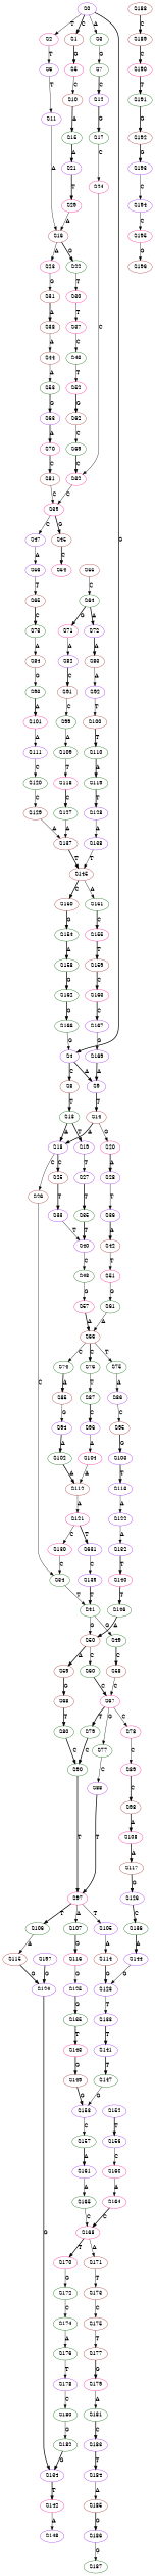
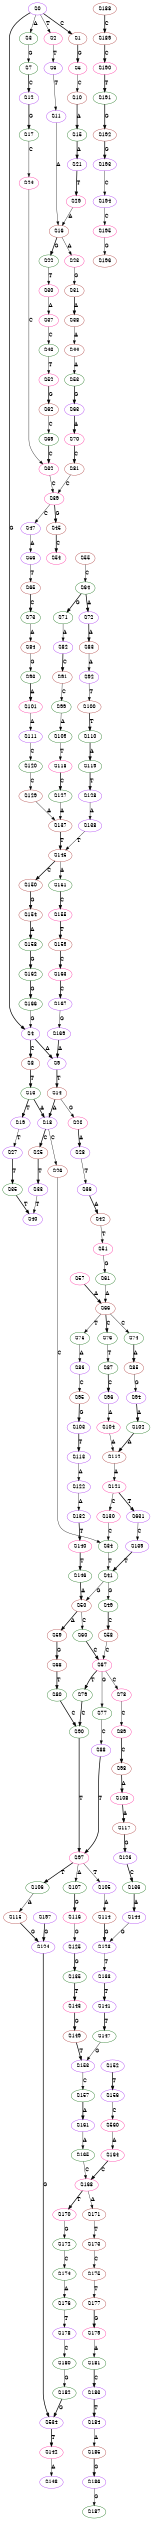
  strict digraph {
    node [color=purple]
    edge [style=bold]
    S1 [color=brown]
    S0
    S2 [color=deeppink]
    S3 [color=darkgreen]
    S4
    S5 [color=deeppink]
    S6
    S7 [color=darkgreen]
    S8 [color=brown]
    S9
    S10 [color=brown]
    S11
    S12
    S13 [color=darkgreen]
    S14 [color=brown]
    S15 [color=darkgreen]
    S16 [color=brown]
    S17 [color=darkgreen]
    S18
    S19
    S20 [color=deeppink]
    S21
    S22 [color=darkgreen]
    S23 [color=deeppink]
    S24 [color=deeppink]
    S25 [color=brown]
    S26 [color=brown]
    S27
    S28
    S29 [color=deeppink]
    S30 [color=deeppink]
    S31 [color=brown]
    S32 [color=deeppink]
    S33
    S34 [color=darkgreen]
    S35 [color=darkgreen]
    S36
    S37 [color=deeppink]
    S38 [color=brown]
    S39 [color=deeppink]
    S40
    S41 [color=darkgreen]
    S42 [color=brown]
    S43 [color=darkgreen]
    S44 [color=brown]
    S45 [color=brown]
    S47
-   S48 [color=darkgreen]
    S49 [color=darkgreen]
    S50 [color=brown]
    S51 [color=deeppink]
    S52 [color=deeppink]
    S53 [color=darkgreen]
    S54 [color=deeppink]
    S56
    S57 [color=deeppink]
    S58 [color=brown]
    S59 [color=brown]
    S60 [color=darkgreen]
    S61 [color=darkgreen]
    S62 [color=brown]
    S63
    S55 [color=brown]
    S64 [color=darkgreen]
    S65 [color=brown]
    S66 [color=brown]
    S67 [color=deeppink]
    S68 [color=brown]
    S69 [color=darkgreen]
    S70 [color=deeppink]
-   S71 [color=deeppink]
+   S71 [color=darkgreen]
    S72
    S73 [color=darkgreen]
    S74 [color=darkgreen]
    S75 [color=darkgreen]
    S76 [color=darkgreen]
    S77 [color=darkgreen]
    S78 [color=deeppink]
    S79 [color=darkgreen]
    S80 [color=darkgreen]
    S81 [color=brown]
    S82
    S83 [color=brown]
    S84 [color=brown]
    S85 [color=brown]
    S86
    S87 [color=darkgreen]
    S88
    S89 [color=deeppink]
    S90 [color=darkgreen]
    S91 [color=brown]
    S92
    S93 [color=darkgreen]
    S94
    S95 [color=brown]
    S96
    S97 [color=deeppink]
    S98 [color=brown]
    S99 [color=darkgreen]
    S100 [color=brown]
    S101 [color=deeppink]
    S102 [color=darkgreen]
    S103
    S104 [color=deeppink]
    S105
    S106 [color=darkgreen]
    S107 [color=darkgreen]
    S108 [color=deeppink]
    S109 [color=darkgreen]
    S110 [color=darkgreen]
    S111
    S112 [color=brown]
    S113
    S114 [color=brown]
    S115 [color=brown]
    S116 [color=deeppink]
    S117 [color=brown]
    S118 [color=deeppink]
    S119 [color=darkgreen]
    S120 [color=darkgreen]
    S121 [color=deeppink]
    S122
    S123
    S124
    S125
    S126
    S127 [color=darkgreen]
    S128
    S129 [color=brown]
    S130 [color=deeppink]
    n131 [label=S631]
    S132
    S133
-   S134
+   S134 [label=S534]
    S135 [color=darkgreen]
    S136 [color=darkgreen]
    S137 [color=brown]
    S138
    S139
    S140 [color=deeppink]
    S141
    S142 [color=deeppink]
    S143 [color=deeppink]
    S144
    S145 [color=brown]
    S146 [color=darkgreen]
    S147 [color=darkgreen]
    S148
    S149 [color=brown]
    S150 [color=brown]
    S151 [color=darkgreen]
    S153
-   S154 [color=darkgreen]
+   S154 [color=brown]
    S155 [color=deeppink]
    S152
    S156
    S157 [color=darkgreen]
    S158 [color=darkgreen]
    S159 [color=brown]
-   S160 [color=deeppink]
+   S160 [color=deeppink label=S560]
    S161
    S162 [color=darkgreen]
    S163 [color=deeppink]
    S164 [color=deeppink]
    S165 [color=darkgreen]
    S166 [color=darkgreen]
    S167
    S168 [color=deeppink]
    S169
    S170 [color=deeppink]
    S171 [color=brown]
    S172 [color=darkgreen]
    S173 [color=brown]
    S174 [color=darkgreen]
    S175 [color=brown]
    S176 [color=darkgreen]
    S177 [color=brown]
    S178
    S179 [color=deeppink]
    S180 [color=darkgreen]
    S181 [color=darkgreen]
    S182 [color=darkgreen]
    S183
    S184
    S185 [color=brown]
    S186
    S187 [color=darkgreen]
    S188 [color=brown]
    S189 [color=brown]
    S190 [color=deeppink]
    S191 [color=darkgreen]
    S192 [color=brown]
    S193
    S194
    S195 [color=deeppink]
    S196 [color=brown]
    S197
    S1 -> S5 [label=G]
    S0 -> S1 [label=C]
    S0 -> S2 [label=T style=solid]
    S0 -> S3 [label=A style=solid]
    S0 -> S4 [label=G]
    S2 -> S6 [label=T style=solid]
    S3 -> S7 [label=G style=solid]
    S4 -> S8 [label=C]
    S4 -> S9 [label=A]
    S5 -> S10 [label=C style=solid]
    S6 -> S11 [label=T style=solid]
    S7 -> S12 [label=C]
    S8 -> S13 [label=T]
    S9 -> S14 [label=T]
    S10 -> S15 [label=A]
    S11 -> S16 [label=A style=solid]
    S12 -> S17 [label=G]
    S13 -> S18 [label=A]
    S13 -> S19 [label=T]
    S14 -> S18 [label=A]
    S14 -> S20 [label=G style=solid]
    S15 -> S21 [label=A]
    S16 -> S22 [label=G]
    S16 -> S23 [label=A style=solid]
    S17 -> S24 [label=C style=solid]
    S18 -> S25 [label=C]
    S18 -> S26 [label=C style=solid]
    S19 -> S27 [label=T style=solid]
    S20 -> S28 [label=A]
    S21 -> S29 [label=T]
    S22 -> S30 [label=T style=solid]
    S23 -> S31 [label=G style=solid]
    S24 -> S32 [label=C style=solid]
    S25 -> S33 [label=T]
    S26 -> S34 [label=C style=solid]
    S27 -> S35 [label=T]
    S28 -> S36 [label=T style=solid]
    S29 -> S16 [label=A style=solid]
-   S30 -> S37 [label=T style=solid]
+   S30 -> S37 [label=A style=solid]
    S31 -> S38 [label=A]
    S32 -> S39 [label=C style=solid]
    S33 -> S40 [label=T style=solid]
    S34 -> S41 [label=T style=solid]
    S35 -> S40 [label=T]
    S36 -> S42 [label=A]
    S37 -> S43 [label=C style=solid]
    S38 -> S44 [label=A style=solid]
    S39 -> S45 [label=G]
    S39 -> S47 [label=C style=solid]
-   S40 -> S48 [label=C style=solid]
    S41 -> S49 [label=G style=solid]
    S41 -> S50 [label=G style=solid]
    S42 -> S51 [label=T style=solid]
    S43 -> S52 [label=T style=solid]
    S44 -> S53 [label=A style=solid]
    S45 -> S54 [label=C]
    S47 -> S56 [label=A style=solid]
-   S48 -> S57 [label=G style=solid]
    S49 -> S58 [label=C]
    S50 -> S59 [label=A]
    S50 -> S60 [label=C style=solid]
    S51 -> S61 [label=G style=solid]
    S52 -> S62 [label=G]
    S53 -> S63 [label=G]
    S56 -> S65 [label=T style=solid]
    S57 -> S66 [label=A]
    S58 -> S67 [label=C style=solid]
    S59 -> S68 [label=G]
    S60 -> S67 [label=C]
    S61 -> S66 [label=A style=solid]
    S62 -> S69 [label=C style=solid]
    S63 -> S70 [label=A]
    S55 -> S64 [label=C style=solid]
    S64 -> S71 [label=G]
    S64 -> S72 [label=A]
    S65 -> S73 [label=C]
    S66 -> S74 [label=C style=solid]
    S66 -> S75 [label=T style=solid]
    S66 -> S76 [label=C]
    S67 -> S77 [label=G style=solid]
    S67 -> S78 [label=C style=solid]
    S67 -> S79 [label=T]
    S68 -> S80 [label=T]
    S69 -> S32 [label=C]
    S70 -> S81 [label=C]
    S71 -> S82 [label=A style=solid]
    S72 -> S83 [label=A]
    S73 -> S84 [label=A style=solid]
    S74 -> S85 [label=A]
    S75 -> S86 [label=A style=solid]
    S76 -> S87 [label=T style=solid]
    S77 -> S88 [label=C style=solid]
    S78 -> S89 [label=C style=solid]
    S79 -> S90 [label=C]
    S80 -> S90 [label=C]
    S81 -> S39 [label=C style=solid]
    S82 -> S91 [label=C]
    S83 -> S92 [label=A style=solid]
    S84 -> S93 [label=G style=solid]
    S85 -> S94 [label=G style=solid]
    S86 -> S95 [label=C style=solid]
    S87 -> S96 [label=C]
    S88 -> S97 [label=T]
    S89 -> S98 [label=C]
    S90 -> S97 [label=T]
    S91 -> S99 [label=C style=solid]
    S92 -> S100 [label=T style=solid]
    S93 -> S101 [label=A]
    S94 -> S102 [label=A]
    S95 -> S103 [label=G]
    S96 -> S104 [label=A style=solid]
    S97 -> S105 [label=T style=solid]
    S97 -> S106 [label=T]
    S97 -> S107 [label=A style=solid]
    S98 -> S108 [label=A]
    S99 -> S109 [label=A style=solid]
    S100 -> S110 [label=T]
    S101 -> S111 [label=A style=solid]
    S102 -> S112 [label=A]
    S103 -> S113 [label=T]
    S104 -> S112 [label=A style=solid]
    S105 -> S114 [label=A style=solid]
    S106 -> S115 [label=A style=solid]
    S107 -> S116 [label=G]
    S108 -> S117 [label=A]
    S109 -> S118 [label=T style=solid]
    S110 -> S119 [label=A]
    S111 -> S120 [label=C style=solid]
    S112 -> S121 [label=A style=solid]
    S113 -> S122 [label=A style=solid]
    S114 -> S123 [label=G]
    S115 -> S124 [label=G]
    S116 -> S125 [label=G style=solid]
    S117 -> S126 [label=G]
    S118 -> S127 [label=C]
    S119 -> S128 [label=T]
    S120 -> S129 [label=C style=solid]
    S121 -> S130 [label=C style=solid]
    S121 -> n131 [label=T]
    S122 -> S132 [label=A style=solid]
    S123 -> S133 [label=T style=solid]
    S124 -> S134 [label=G]
    S125 -> S135 [label=G]
    S126 -> S136 [label=C]
    S127 -> S137 [label=A style=solid]
    S128 -> S138 [label=A style=solid]
    S129 -> S137 [label=A style=solid]
    S130 -> S34 [label=C style=solid]
    n131 -> S139 [label=C style=solid]
    S132 -> S140 [label=T]
    S133 -> S141 [label=T]
    S134 -> S142 [label=T]
    S135 -> S143 [label=T]
    S136 -> S144 [label=A]
    S137 -> S145 [label=T]
    S138 -> S145 [label=T style=solid]
    S139 -> S41 [label=T]
    S140 -> S146 [label=T]
    S141 -> S147 [label=T]
    S142 -> S148 [label=A style=solid]
    S143 -> S149 [label=G]
    S144 -> S123 [label=G style=solid]
    S145 -> S150 [label=C]
    S145 -> S151 [label=A style=solid]
    S146 -> S50 [label=A]
    S147 -> S153 [label=G style=solid]
-   S149 -> S153 [label=G]
+   S149 -> S153 [label=T]
    S150 -> S154 [label=G]
    S151 -> S155 [label=C]
    S153 -> S157 [label=C style=solid]
    S154 -> S158 [label=A]
    S155 -> S159 [label=T]
    S152 -> S156 [label=T]
    S156 -> S160 [label=C style=solid]
    S157 -> S161 [label=A]
    S158 -> S162 [label=G]
    S159 -> S163 [label=C]
    S160 -> S164 [label=A style=solid]
    S161 -> S165 [label=A style=solid]
    S162 -> S166 [label=G]
    S163 -> S167 [label=C]
    S164 -> S168 [label=C]
    S165 -> S168 [label=C style=solid]
    S166 -> S4 [label=G style=solid]
    S167 -> S169 [label=G style=solid]
    S168 -> S170 [label=T]
    S168 -> S171 [label=A style=solid]
    S169 -> S9 [label=A]
    S170 -> S172 [label=G style=solid]
    S171 -> S173 [label=T style=solid]
    S172 -> S174 [label=C style=solid]
    S173 -> S175 [label=C style=solid]
    S174 -> S176 [label=A style=solid]
    S175 -> S177 [label=T style=solid]
    S176 -> S178 [label=T style=solid]
    S177 -> S179 [label=G]
    S178 -> S180 [label=C style=solid]
    S179 -> S181 [label=A style=solid]
    S180 -> S182 [label=G style=solid]
    S181 -> S183 [label=C]
    S182 -> S134 [label=G]
    S183 -> S184 [label=T]
    S184 -> S185 [label=A style=solid]
    S185 -> S186 [label=G]
    S186 -> S187 [label=G style=solid]
    S188 -> S189 [label=C]
    S189 -> S190 [label=C]
    S190 -> S191 [label=T]
    S191 -> S192 [label=G]
    S192 -> S193 [label=G]
    S193 -> S194 [label=C style=solid]
    S194 -> S195 [label=C style=solid]
    S195 -> S196 [label=G style=solid]
    S197 -> S124 [label=G]
  }
